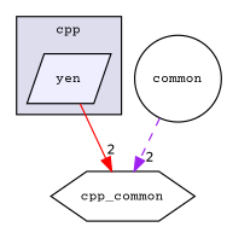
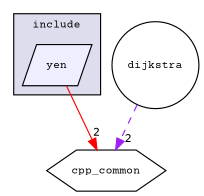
  digraph {
    compound=true
    fontname="Courier Prime"
    node [fontname="Courier Prime" fontsize=10]
    edge [fontname="Courier Prime" headlabel=2 labeldistance=1.5 labelfontname=Helvetica labelfontsize=10]
    n1 [fillcolor="#eeeeff" label=yen pencolor=black shape=parallelogram style=filled]
    n2 [label=cpp_common shape=hexagon]
-   n3 [label=common shape=circle]
+   n3 [label=dijkstra shape=circle]
    subgraph cluster_1 {
      bgcolor="#ddddee"
      fontsize=10
-     label=cpp
+     label=include
      pencolor=black
      n1
    }
    n1 -> n2 [color=red style=solid]
    n3 -> n2 [color=purple style=dashed]
  }
